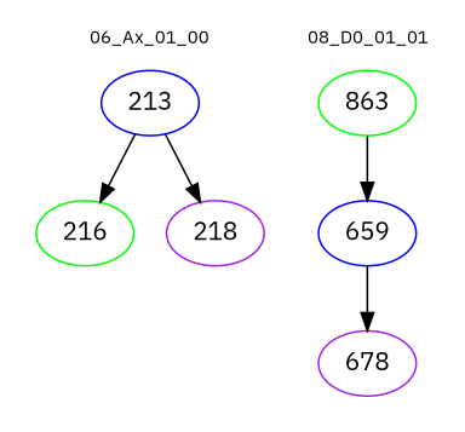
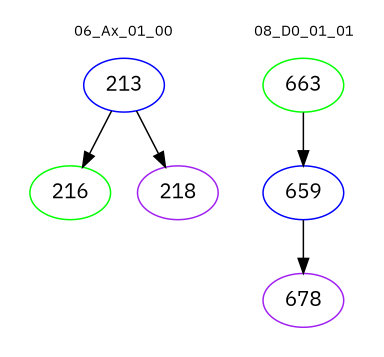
  digraph {
    fontname="IBM Plex Sans"
    node [color=green fontname="IBM Plex Sans"]
    edge [color=black fontname="IBM Plex Sans"]
    n1 [label=216]
    n2 [color=blue label=213]
    n3 [color=purple label=218]
-   n4 [label=863]
+   n4 [label=663]
    n5 [color=blue label=659]
    n6 [color=purple label=678]
    subgraph cluster_1 {
      color=white
      fontsize=10
      label="06_Ax_01_00"
      n1
      n2
      n3
    }
    subgraph cluster_2 {
      color=white
      fontsize=10
      label="08_D0_01_01"
      n4
      n5
      n6
    }
    n2 -> n1
    n2 -> n3
    n4 -> n5
    n5 -> n6
  }
